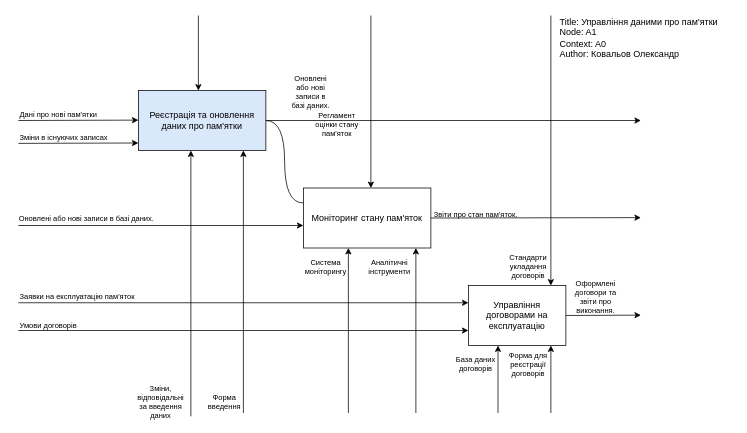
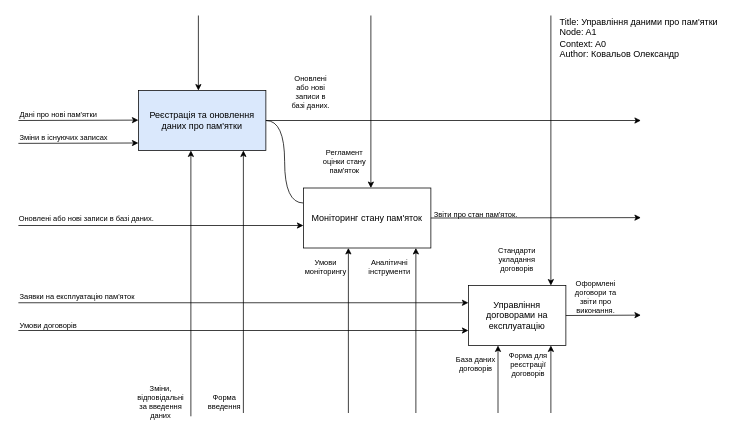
  <mxCell id="0" />
  <mxCell id="1" parent="0" />
  <mxCell id="2" style="edgeStyle=orthogonalEdgeStyle;rounded=0;orthogonalLoop=1;jettySize=auto;html=1;entryX=0;entryY=0.25;entryDx=0;entryDy=0;curved=1;endArrow=none;" edge="1" parent="1" source="3" target="4"><mxGeometry relative="1" as="geometry" /></mxCell>
  <mxCell id="3" value="Реєстрація та оновлення даних про пам'ятки" style="rounded=0;whiteSpace=wrap;html=1;fillColor=#dae8fc;" vertex="1" parent="1"><mxGeometry x="184" y="120" width="170" height="80" as="geometry" /></mxCell>
  <mxCell id="4" value="Моніторинг стану пам'яток" style="rounded=0;whiteSpace=wrap;html=1;" vertex="1" parent="1"><mxGeometry x="404" y="250" width="170" height="80" as="geometry" /></mxCell>
  <mxCell id="5" value="Управління договорами на експлуатацію" style="rounded=0;whiteSpace=wrap;html=1;" vertex="1" parent="1"><mxGeometry x="624" y="380" width="130" height="80" as="geometry" /></mxCell>
  <mxCell id="6" value="" style="endArrow=classic;html=1;rounded=0;entryX=0;entryY=0.25;entryDx=0;entryDy=0;" edge="1" parent="1"><mxGeometry width="50" height="50" relative="1" as="geometry"><mxPoint x="24" y="160" as="sourcePoint" /><mxPoint x="184" y="159.5" as="targetPoint" /></mxGeometry></mxCell>
  <mxCell id="7" value="Дані про нові пам'ятки" style="text;html=1;align=left;verticalAlign=middle;whiteSpace=wrap;rounded=0;fontSize=10;" vertex="1" parent="1"><mxGeometry x="24" y="137" width="120" height="30" as="geometry" /></mxCell>
  <mxCell id="8" value="Зміни в існуючих записах" style="text;html=1;align=left;verticalAlign=middle;whiteSpace=wrap;rounded=0;fontSize=10;" vertex="1" parent="1"><mxGeometry x="24" y="167" width="120" height="30" as="geometry" /></mxCell>
  <mxCell id="9" value="" style="endArrow=classic;html=1;rounded=0;entryX=0;entryY=0.25;entryDx=0;entryDy=0;" edge="1" parent="1"><mxGeometry width="50" height="50" relative="1" as="geometry"><mxPoint x="24" y="190.5" as="sourcePoint" /><mxPoint x="184" y="190" as="targetPoint" /></mxGeometry></mxCell>
  <mxCell id="10" value="" style="endArrow=classic;html=1;rounded=0;entryX=0;entryY=0.25;entryDx=0;entryDy=0;" edge="1" parent="1"><mxGeometry width="50" height="50" relative="1" as="geometry"><mxPoint x="264" y="20" as="sourcePoint" /><mxPoint x="264" y="120" as="targetPoint" /></mxGeometry></mxCell>
  <mxCell id="11" value="Форма введення" style="text;html=1;align=center;verticalAlign=middle;whiteSpace=wrap;rounded=0;fontSize=10;" vertex="1" parent="1"><mxGeometry x="269" y="520" width="60" height="30" as="geometry" /></mxCell>
  <mxCell id="12" value="Зміни, відповідальні за введення даних" style="text;html=1;align=center;verticalAlign=middle;whiteSpace=wrap;rounded=0;fontSize=10;" vertex="1" parent="1"><mxGeometry x="184" y="520" width="60" height="30" as="geometry" /></mxCell>
  <mxCell id="13" value="" style="endArrow=classic;html=1;rounded=0;entryX=0;entryY=0.25;entryDx=0;entryDy=0;" edge="1" parent="1"><mxGeometry width="50" height="50" relative="1" as="geometry"><mxPoint x="254" y="554.4" as="sourcePoint" /><mxPoint x="254" y="200" as="targetPoint" /></mxGeometry></mxCell>
  <mxCell id="14" value="" style="endArrow=classic;html=1;rounded=0;entryX=0;entryY=0.25;entryDx=0;entryDy=0;" edge="1" parent="1"><mxGeometry width="50" height="50" relative="1" as="geometry"><mxPoint x="324" y="550" as="sourcePoint" /><mxPoint x="324" y="200" as="targetPoint" /></mxGeometry></mxCell>
  <mxCell id="15" value="Оновлені або нові записи в базі даних." style="text;html=1;align=center;verticalAlign=middle;whiteSpace=wrap;rounded=0;fontSize=10;" vertex="1" parent="1"><mxGeometry x="384" y="107" width="60" height="30" as="geometry" /></mxCell>
  <mxCell id="16" value="Заявки на експлуатацію пам'яток" style="text;html=1;align=left;verticalAlign=middle;whiteSpace=wrap;rounded=0;fontSize=10;" vertex="1" parent="1"><mxGeometry x="24" y="380" width="200" height="30" as="geometry" /></mxCell>
  <mxCell id="17" value="Оновлені або нові записи в базі даних." style="text;html=1;align=center;verticalAlign=middle;whiteSpace=wrap;rounded=0;fontSize=10;" vertex="1" parent="1"><mxGeometry x="20" y="275" width="190" height="30" as="geometry" /></mxCell>
  <mxCell id="18" value="" style="endArrow=classic;html=1;rounded=0;entryX=0;entryY=0.25;entryDx=0;entryDy=0;" edge="1" parent="1"><mxGeometry width="50" height="50" relative="1" as="geometry"><mxPoint x="24" y="300" as="sourcePoint" /><mxPoint x="404" y="300" as="targetPoint" /></mxGeometry></mxCell>
- <mxCell id="19" value="Система моніторингу" style="text;html=1;align=center;verticalAlign=middle;whiteSpace=wrap;rounded=0;fontSize=10;" vertex="1" parent="1"><mxGeometry x="404" y="340" width="60" height="30" as="geometry" /></mxCell>
+ <mxCell id="19" value="Умови моніторингу" style="text;html=1;align=center;verticalAlign=middle;whiteSpace=wrap;rounded=0;fontSize=10;" vertex="1" parent="1"><mxGeometry x="404" y="340" width="60" height="30" as="geometry" /></mxCell>
  <mxCell id="20" value="Аналітичні інструменти" style="text;html=1;align=center;verticalAlign=middle;whiteSpace=wrap;rounded=0;fontSize=10;" vertex="1" parent="1"><mxGeometry x="489" y="340" width="60" height="30" as="geometry" /></mxCell>
  <mxCell id="21" value="" style="endArrow=classic;html=1;rounded=0;entryX=0;entryY=0.25;entryDx=0;entryDy=0;" edge="1" parent="1"><mxGeometry width="50" height="50" relative="1" as="geometry"><mxPoint x="464" y="550" as="sourcePoint" /><mxPoint x="464" y="330" as="targetPoint" /></mxGeometry></mxCell>
  <mxCell id="22" value="" style="endArrow=classic;html=1;rounded=0;entryX=0;entryY=0.25;entryDx=0;entryDy=0;" edge="1" parent="1"><mxGeometry width="50" height="50" relative="1" as="geometry"><mxPoint x="554" y="550" as="sourcePoint" /><mxPoint x="554" y="330" as="targetPoint" /></mxGeometry></mxCell>
- <mxCell id="23" value="Регламент оцінки стану пам'яток" style="text;html=1;align=center;verticalAlign=middle;whiteSpace=wrap;rounded=0;fontSize=10;" vertex="1" parent="1"><mxGeometry x="419" y="150" width="60" height="30" as="geometry" /></mxCell>
+ <mxCell id="23" value="Регламент оцінки стану пам'яток" style="text;html=1;align=center;verticalAlign=middle;whiteSpace=wrap;rounded=0;fontSize=10;" vertex="1" parent="1"><mxGeometry x="429" y="200" width="60" height="30" as="geometry" /></mxCell>
  <mxCell id="24" value="" style="endArrow=classic;html=1;rounded=0;entryX=0;entryY=0.25;entryDx=0;entryDy=0;" edge="1" parent="1"><mxGeometry width="50" height="50" relative="1" as="geometry"><mxPoint x="494" y="20" as="sourcePoint" /><mxPoint x="494" y="250" as="targetPoint" /></mxGeometry></mxCell>
  <mxCell id="25" value="" style="endArrow=classic;html=1;rounded=0;" edge="1" parent="1"><mxGeometry width="50" height="50" relative="1" as="geometry"><mxPoint x="354" y="160" as="sourcePoint" /><mxPoint x="854" y="160" as="targetPoint" /></mxGeometry></mxCell>
  <mxCell id="26" value="" style="endArrow=classic;html=1;rounded=0;entryX=0;entryY=0.25;entryDx=0;entryDy=0;" edge="1" parent="1"><mxGeometry width="50" height="50" relative="1" as="geometry"><mxPoint x="24" y="403" as="sourcePoint" /><mxPoint x="624" y="403" as="targetPoint" /></mxGeometry></mxCell>
  <mxCell id="27" value="" style="endArrow=classic;html=1;rounded=0;entryX=0;entryY=0.25;entryDx=0;entryDy=0;" edge="1" parent="1"><mxGeometry width="50" height="50" relative="1" as="geometry"><mxPoint x="24" y="440" as="sourcePoint" /><mxPoint x="624" y="440" as="targetPoint" /></mxGeometry></mxCell>
  <mxCell id="28" value="Умови договорів" style="text;html=1;align=left;verticalAlign=middle;whiteSpace=wrap;rounded=0;fontSize=10;" vertex="1" parent="1"><mxGeometry x="24" y="418" width="200" height="30" as="geometry" /></mxCell>
  <mxCell id="29" value="Звіти про стан пам'яток." style="text;html=1;align=center;verticalAlign=middle;whiteSpace=wrap;rounded=0;fontSize=10;" vertex="1" parent="1"><mxGeometry x="574" y="270" width="120" height="30" as="geometry" /></mxCell>
  <mxCell id="30" value="" style="endArrow=classic;html=1;rounded=0;" edge="1" parent="1"><mxGeometry width="50" height="50" relative="1" as="geometry"><mxPoint x="574" y="290" as="sourcePoint" /><mxPoint x="854" y="289.5" as="targetPoint" /></mxGeometry></mxCell>
  <mxCell id="31" value="Оформлені договори та звіти про виконання." style="text;html=1;align=center;verticalAlign=middle;whiteSpace=wrap;rounded=0;fontSize=10;" vertex="1" parent="1"><mxGeometry x="754" y="380" width="80" height="30" as="geometry" /></mxCell>
  <mxCell id="32" value="" style="endArrow=classic;html=1;rounded=0;" edge="1" parent="1"><mxGeometry width="50" height="50" relative="1" as="geometry"><mxPoint x="754" y="420" as="sourcePoint" /><mxPoint x="854" y="419.5" as="targetPoint" /></mxGeometry></mxCell>
  <mxCell id="33" value="" style="endArrow=classic;html=1;rounded=0;entryX=0;entryY=0.25;entryDx=0;entryDy=0;" edge="1" parent="1"><mxGeometry width="50" height="50" relative="1" as="geometry"><mxPoint x="734" y="550" as="sourcePoint" /><mxPoint x="734" y="460" as="targetPoint" /></mxGeometry></mxCell>
  <mxCell id="34" value="Форма для реєстрації договорів" style="text;html=1;align=center;verticalAlign=middle;whiteSpace=wrap;rounded=0;fontSize=10;" vertex="1" parent="1"><mxGeometry x="674" y="470" width="60" height="30" as="geometry" /></mxCell>
  <mxCell id="35" value="" style="endArrow=classic;html=1;rounded=0;entryX=0;entryY=0.25;entryDx=0;entryDy=0;" edge="1" parent="1"><mxGeometry width="50" height="50" relative="1" as="geometry"><mxPoint x="663.5" y="550" as="sourcePoint" /><mxPoint x="663.5" y="460" as="targetPoint" /></mxGeometry></mxCell>
  <mxCell id="36" value="База даних договорів" style="text;html=1;align=center;verticalAlign=middle;whiteSpace=wrap;rounded=0;fontSize=10;" vertex="1" parent="1"><mxGeometry x="603.5" y="470" width="60" height="30" as="geometry" /></mxCell>
  <mxCell id="37" value="" style="endArrow=classic;html=1;rounded=0;entryX=0;entryY=0.25;entryDx=0;entryDy=0;" edge="1" parent="1"><mxGeometry width="50" height="50" relative="1" as="geometry"><mxPoint x="734" y="20" as="sourcePoint" /><mxPoint x="734" y="380" as="targetPoint" /></mxGeometry></mxCell>
- <mxCell id="38" value="Стандарти укладання договорів" style="text;html=1;align=center;verticalAlign=middle;whiteSpace=wrap;rounded=0;fontSize=10;" vertex="1" parent="1"><mxGeometry x="664" y="340" width="80" height="30" as="geometry" /></mxCell>
+ <mxCell id="38" value="Стандарти укладання договорів" style="text;html=1;align=center;verticalAlign=middle;whiteSpace=wrap;rounded=0;fontSize=10;" vertex="1" parent="1"><mxGeometry x="649" y="330" width="80" height="30" as="geometry" /></mxCell>
  <mxCell id="39" value="Title: Управління даними про пам'ятки&lt;div&gt;Node: A1&lt;/div&gt;&lt;div&gt;Context: A0&lt;/div&gt;&lt;div&gt;Author: Ковальов Олександр&lt;/div&gt;" style="text;html=1;align=left;verticalAlign=middle;whiteSpace=wrap;rounded=0;" vertex="1" parent="1"><mxGeometry x="744" y="20" width="230" height="60" as="geometry" /></mxCell>
